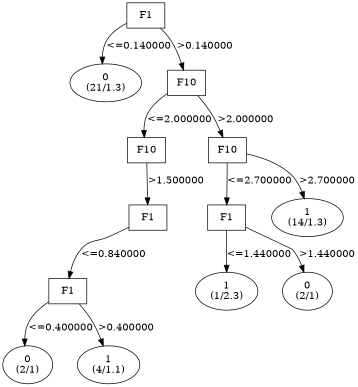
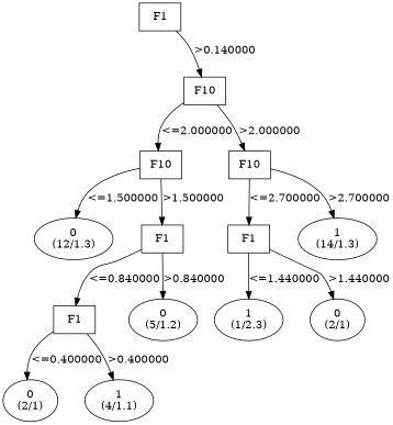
  digraph {
    node [shape=ellipse]
    n1 [label="F1\n" shape=box]
-   n2 [label="0\n(21/1.3)"]
    n3 [label="F10\n" shape=box]
    n4 [label="F10\n" shape=box]
    n5 [label="F10\n" shape=box]
+   n6 [label="0\n(12/1.3)"]
    n7 [label="F1\n" shape=box]
    n8 [label="F1\n" shape=box]
    n9 [label="1\n(14/1.3)"]
    n10 [label="F1\n" shape=box]
+   n11 [label="0\n(5/1.2)"]
    n12 [label="0\n(2/1)"]
    n13 [label="1\n(4/1.1)"]
    n14 [label="1\n(1/2.3)"]
    n15 [label="0\n(2/1)"]
-   n1 -> n2 [label="<=0.140000"]
    n1 -> n3 [label=">0.140000"]
    n3 -> n4 [label="<=2.000000"]
    n3 -> n5 [label=">2.000000"]
+   n4 -> n6 [label="<=1.500000"]
    n4 -> n7 [label=">1.500000"]
    n5 -> n8 [label="<=2.700000"]
    n5 -> n9 [label=">2.700000"]
    n7 -> n10 [label="<=0.840000"]
+   n7 -> n11 [label=">0.840000"]
    n8 -> n14 [label="<=1.440000"]
    n8 -> n15 [label=">1.440000"]
    n10 -> n12 [label="<=0.400000"]
    n10 -> n13 [label=">0.400000"]
  }
